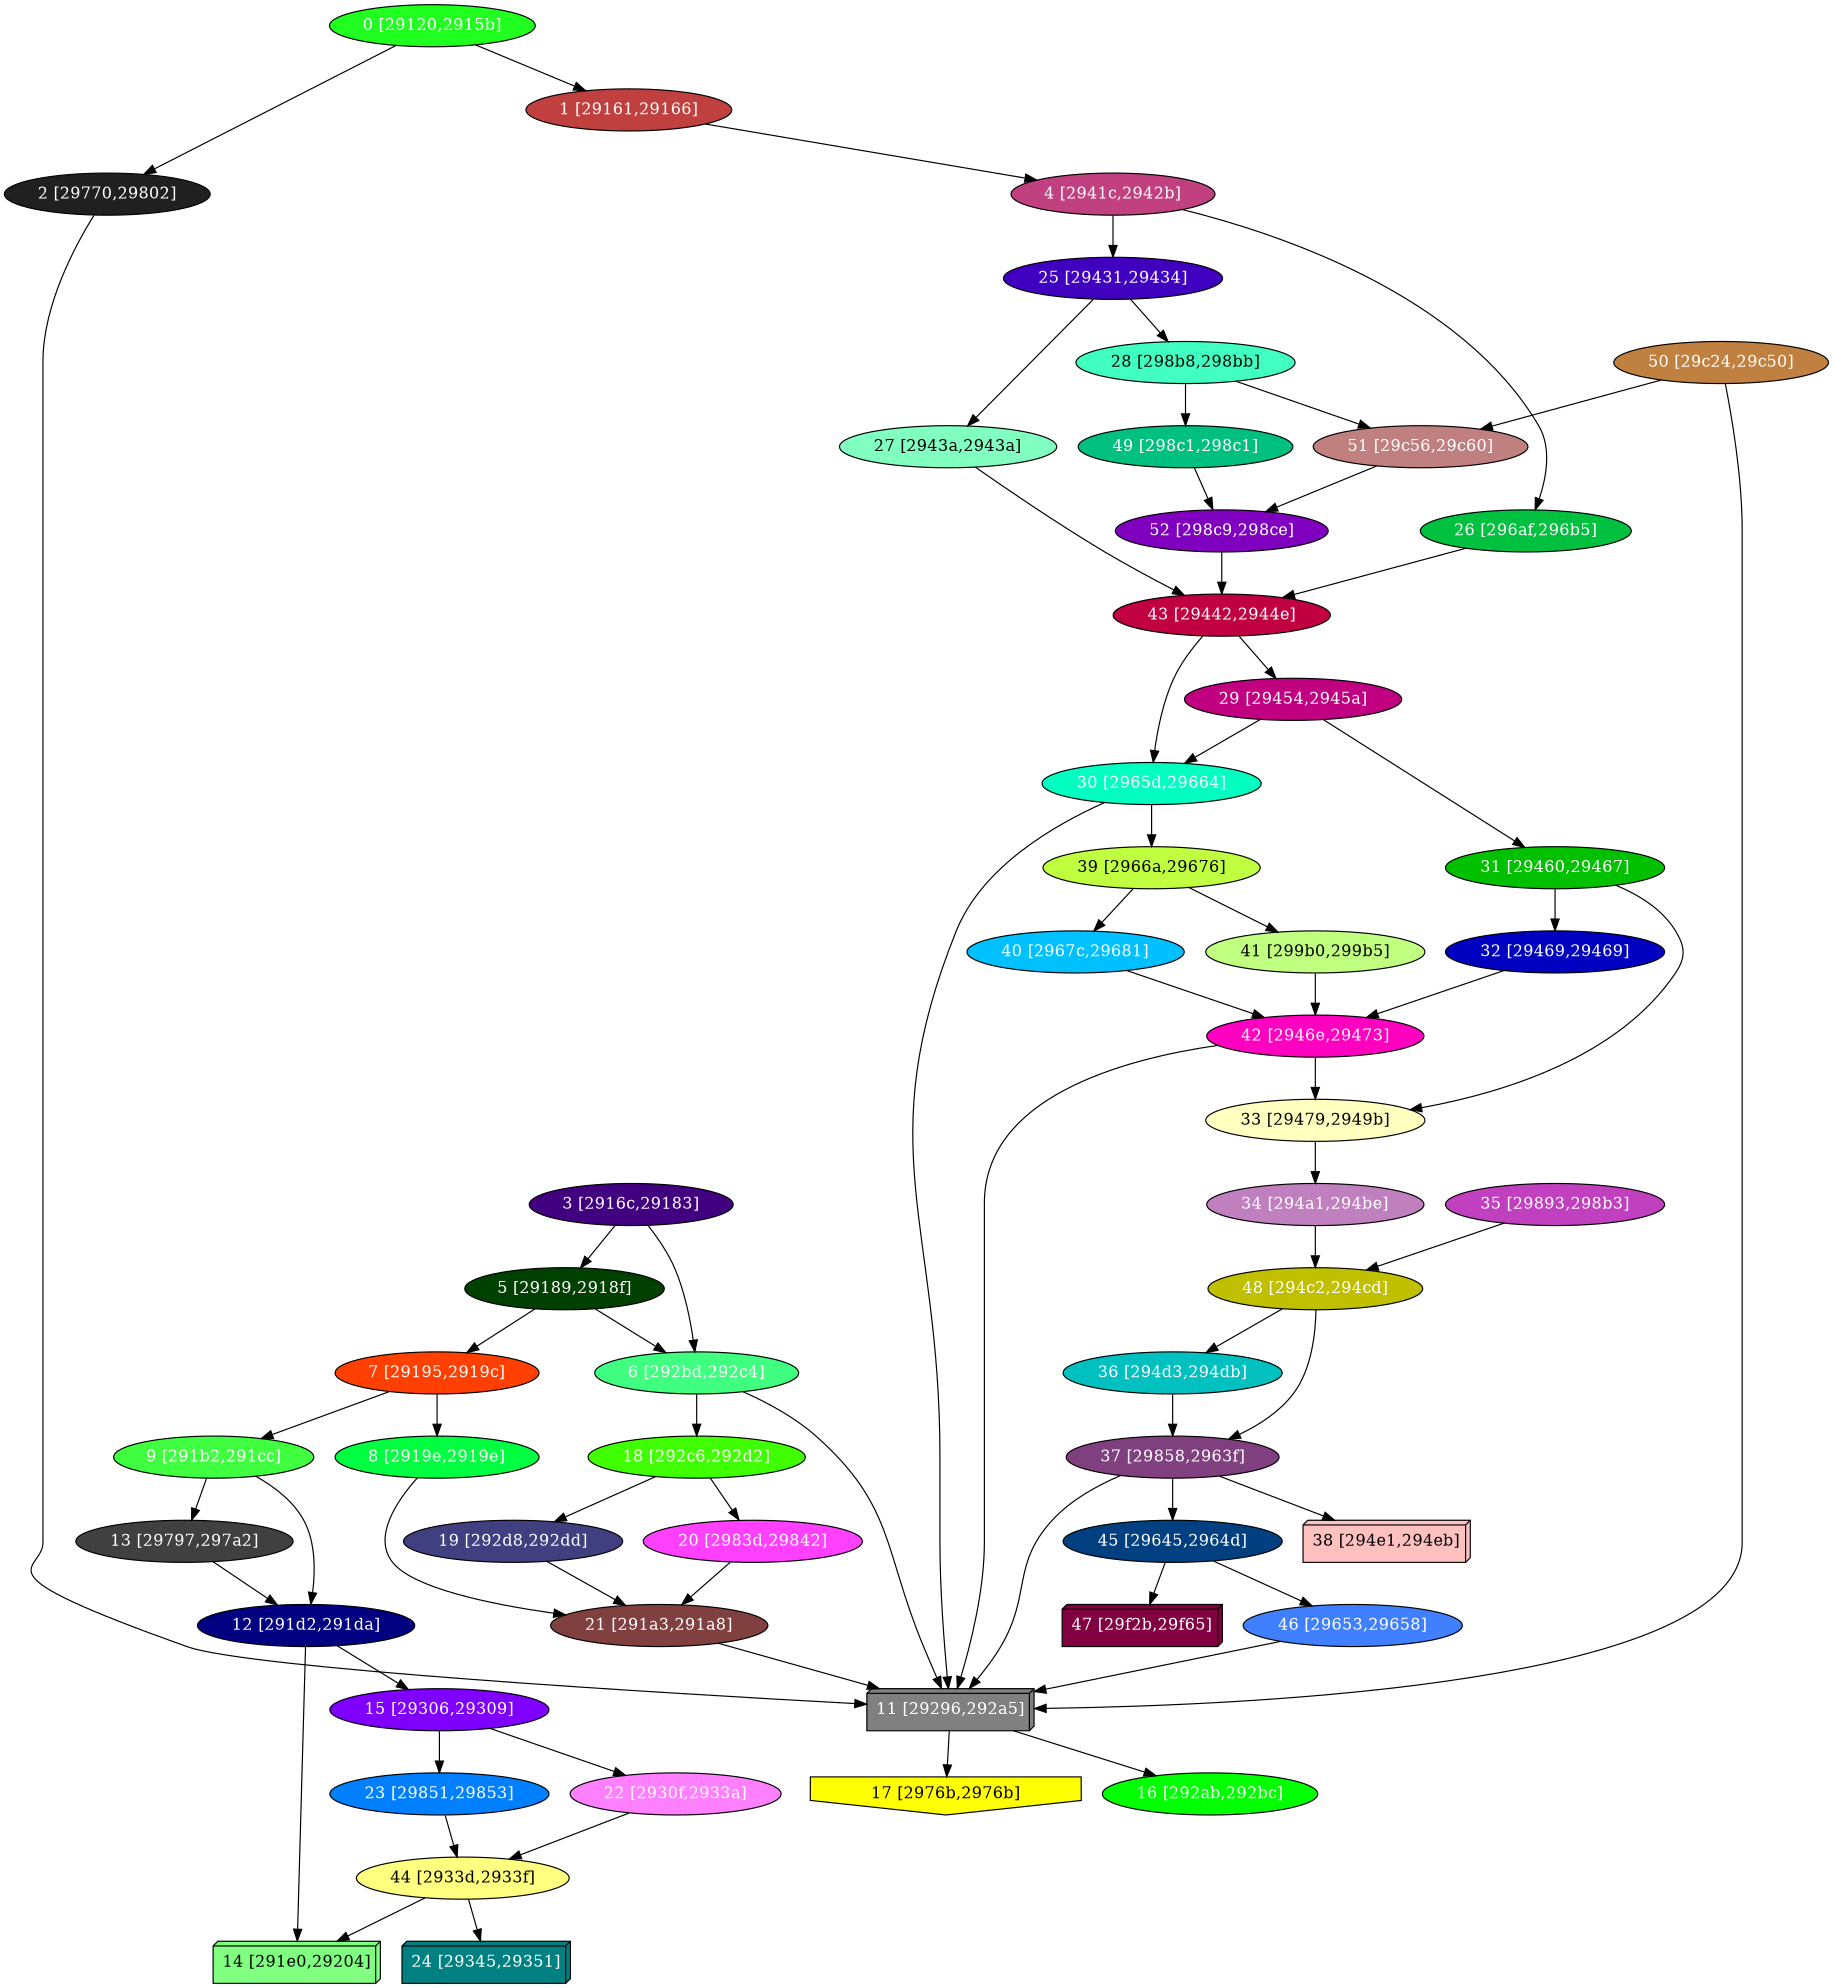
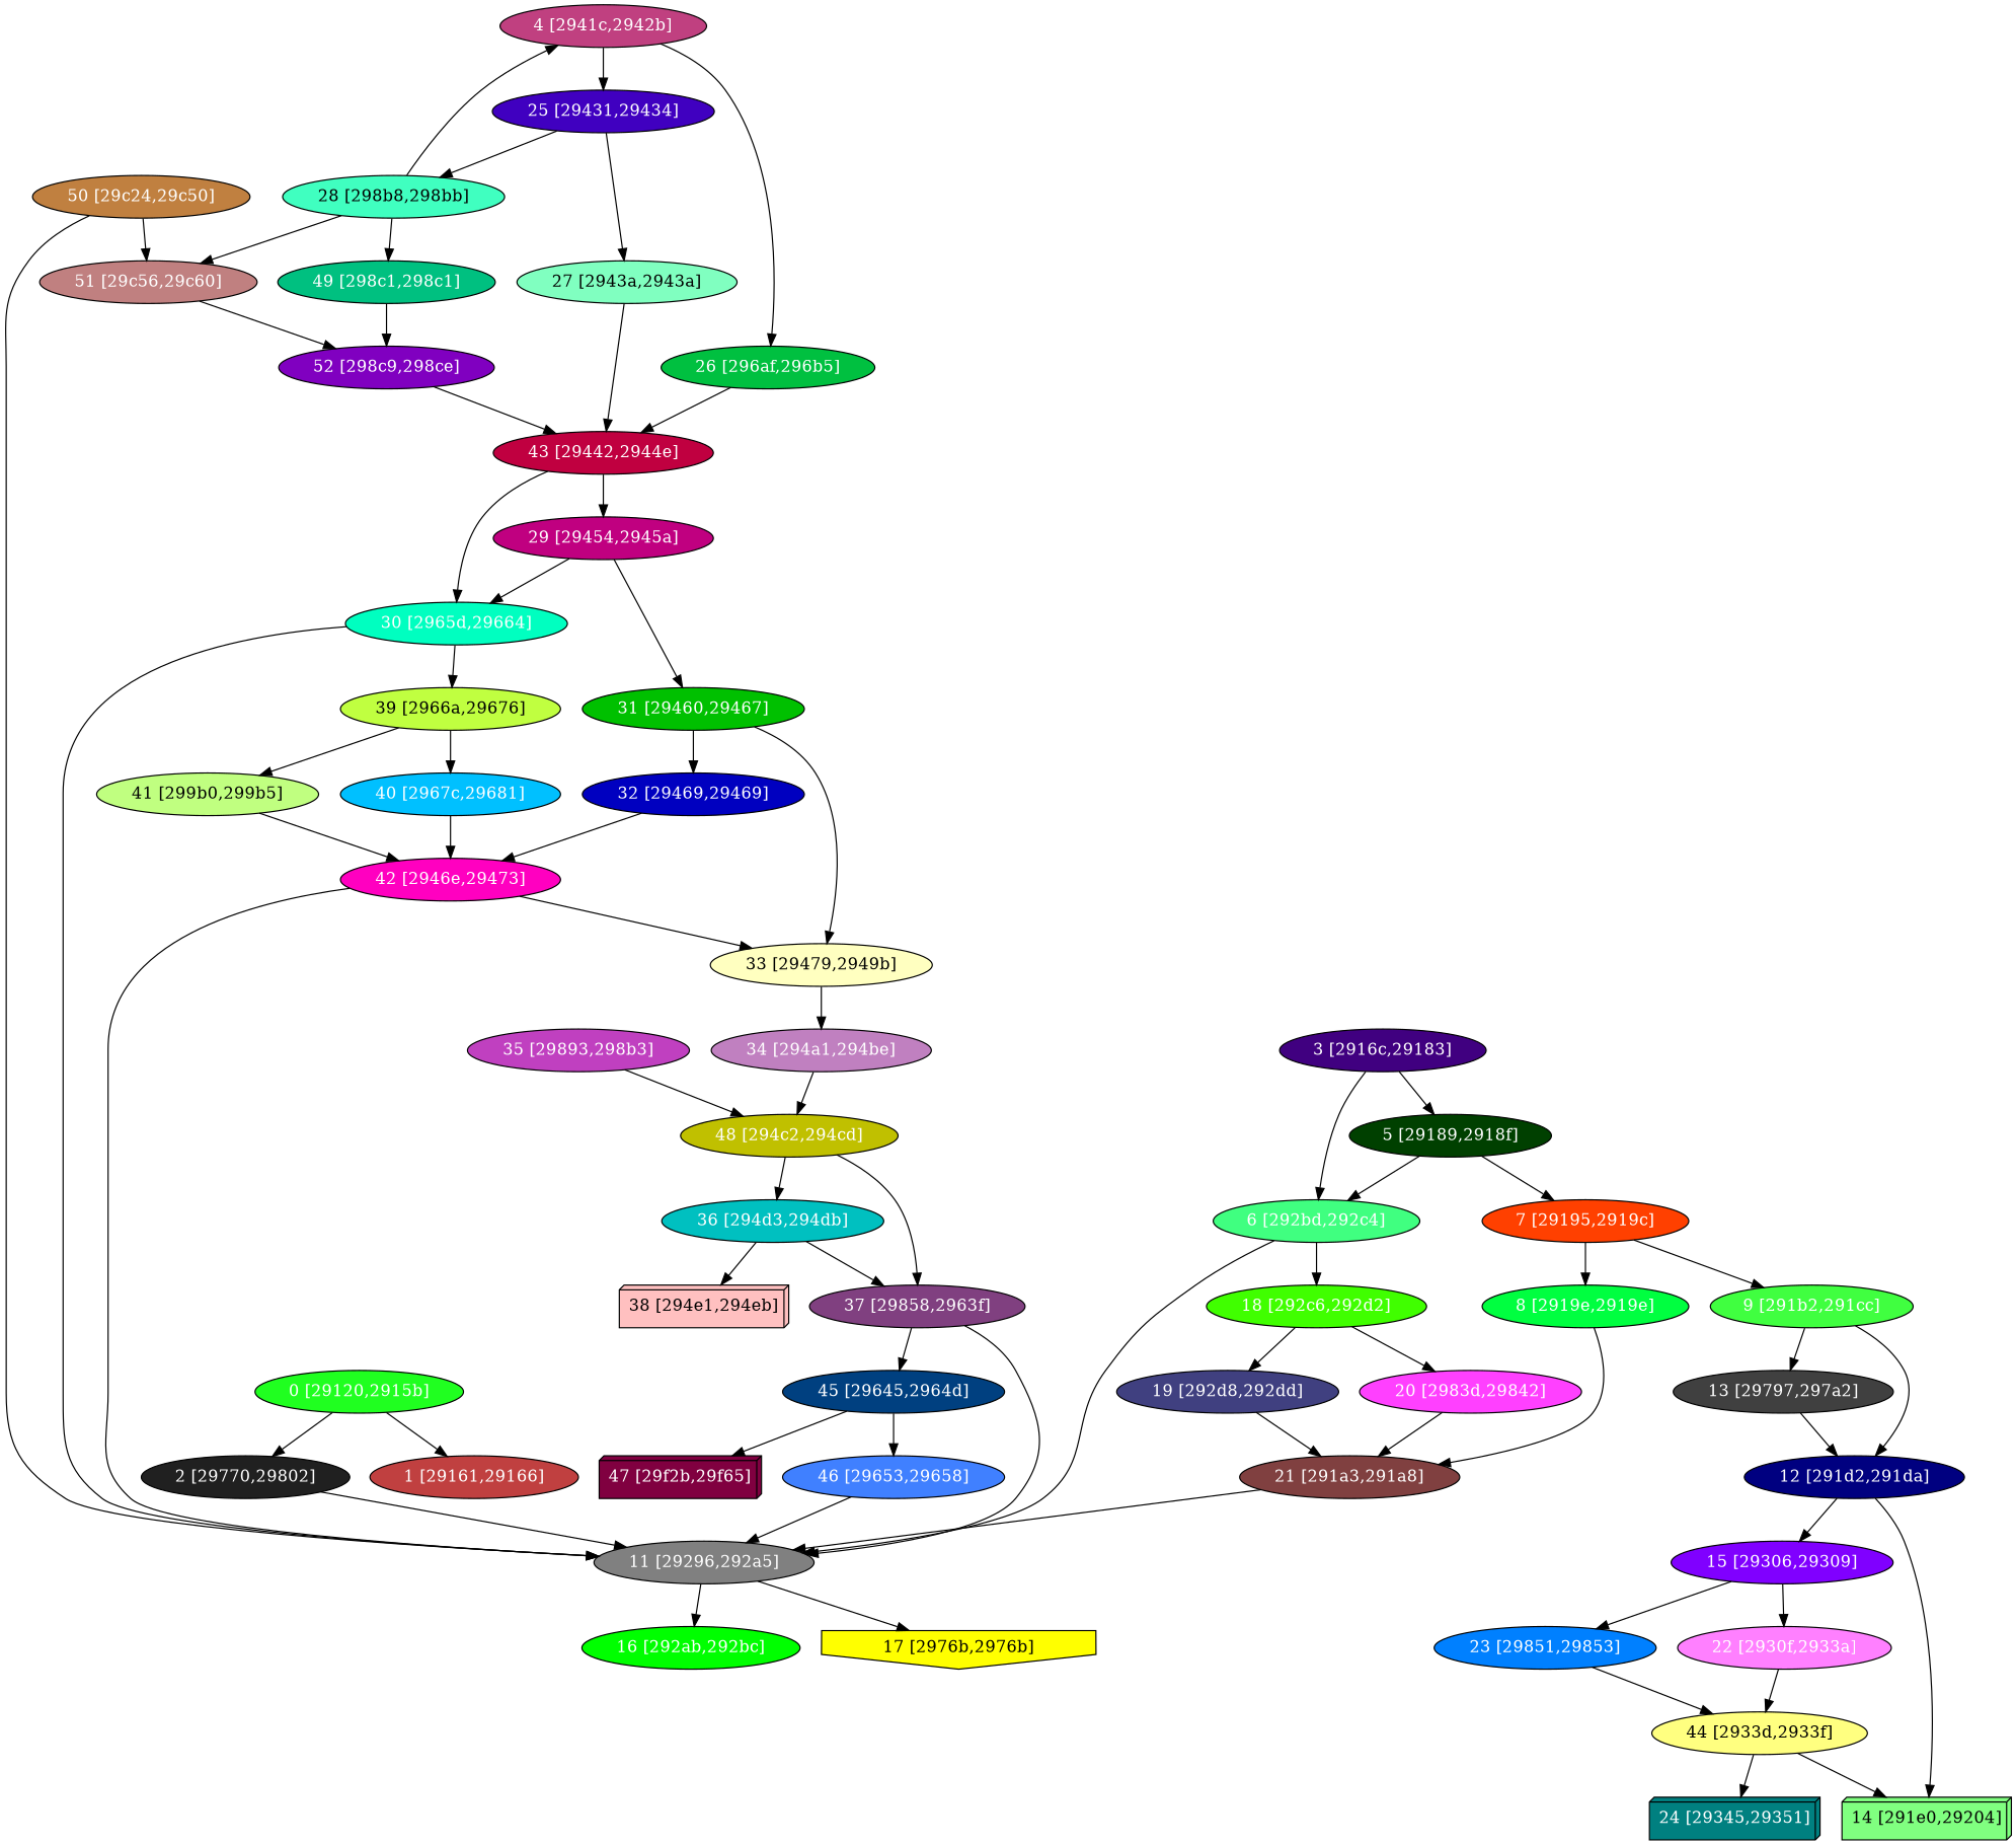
  digraph {
    node [fontcolor="#ffffff" shape=oval style=filled]
    n1 [fillcolor="#20FF20" label="0 [29120,2915b]"]
    n2 [fillcolor="#C04040" label="1 [29161,29166]"]
    n3 [fillcolor="#202020" label="2 [29770,29802]"]
    n4 [fillcolor="#C04080" label="4 [2941c,2942b]"]
-   n5 [fillcolor="#808080" label="11 [29296,292a5]" shape=box3d]
+   n5 [fillcolor="#808080" label="11 [29296,292a5]"]
    n6 [fillcolor="#400080" label="3 [2916c,29183]"]
    n7 [fillcolor="#004000" label="5 [29189,2918f]"]
    n8 [fillcolor="#40FF80" label="6 [292bd,292c4]"]
    n9 [fillcolor="#4000C0" label="25 [29431,29434]"]
    n10 [fillcolor="#00C040" label="26 [296af,296b5]"]
    n11 [fillcolor="#00FF00" label="16 [292ab,292bc]"]
    n12 [fillcolor="#FFFF00" fontcolor="#000000" label="17 [2976b,2976b]" shape=invhouse]
    n13 [fillcolor="#FF4000" label="7 [29195,2919c]"]
    n14 [fillcolor="#40FF00" label="18 [292c6,292d2]"]
    n15 [fillcolor="#80FFC0" fontcolor="#000000" label="27 [2943a,2943a]"]
    n16 [fillcolor="#40FFC0" fontcolor="#000000" label="28 [298b8,298bb]"]
    n17 [fillcolor="#C00040" label="43 [29442,2944e]"]
    n18 [fillcolor="#00FF40" label="8 [2919e,2919e]"]
    n19 [fillcolor="#40FF40" label="9 [291b2,291cc]"]
    n20 [fillcolor="#404080" label="19 [292d8,292dd]"]
    n21 [fillcolor="#FF40FF" label="20 [2983d,29842]"]
    n22 [fillcolor="#804040" label="21 [291a3,291a8]"]
    n23 [fillcolor="#000080" label="12 [291d2,291da]"]
    n24 [fillcolor="#404040" label="13 [29797,297a2]"]
    n25 [fillcolor="#80FF80" fontcolor="#000000" label="14 [291e0,29204]" shape=box3d]
    n26 [fillcolor="#8000FF" label="15 [29306,29309]"]
    n27 [fillcolor="#FF80FF" label="22 [2930f,2933a]"]
    n28 [fillcolor="#0080FF" label="23 [29851,29853]"]
    n29 [fillcolor="#FFFF80" fontcolor="#000000" label="44 [2933d,2933f]"]
    n30 [fillcolor="#008080" label="24 [29345,29351]" shape=box3d]
    n31 [fillcolor="#00C080" label="49 [298c1,298c1]"]
    n32 [fillcolor="#C08080" label="51 [29c56,29c60]"]
    n33 [fillcolor="#C00080" label="29 [29454,2945a]"]
    n34 [fillcolor="#00FFC0" label="30 [2965d,29664]"]
    n35 [fillcolor="#8000C0" label="52 [298c9,298ce]"]
    n36 [fillcolor="#C08040" label="50 [29c24,29c50]"]
    n37 [fillcolor="#00C000" label="31 [29460,29467]"]
    n38 [fillcolor="#C0FF40" fontcolor="#000000" label="39 [2966a,29676]"]
    n39 [fillcolor="#0000C0" label="32 [29469,29469]"]
    n40 [fillcolor="#FFFFC0" fontcolor="#000000" label="33 [29479,2949b]"]
    n41 [fillcolor="#00C0FF" label="40 [2967c,29681]"]
    n42 [fillcolor="#C0FF80" fontcolor="#000000" label="41 [299b0,299b5]"]
    n43 [fillcolor="#FF00C0" label="42 [2946e,29473]"]
    n44 [fillcolor="#C080C0" label="34 [294a1,294be]"]
    n45 [fillcolor="#C0C000" label="48 [294c2,294cd]"]
    n46 [fillcolor="#C040C0" label="35 [29893,298b3]"]
    n47 [fillcolor="#00C0C0" label="36 [294d3,294db]"]
    n48 [fillcolor="#804080" label="37 [29858,2963f]"]
    n49 [fillcolor="#FFC0C0" fontcolor="#000000" label="38 [294e1,294eb]" shape=box3d]
    n50 [fillcolor="#004080" label="45 [29645,2964d]"]
    n51 [fillcolor="#4080FF" label="46 [29653,29658]"]
    n52 [fillcolor="#800040" label="47 [29f2b,29f65]" shape=box3d]
    n1 -> n2
    n1 -> n3
-   n2 -> n4
+   n16 -> n4
    n3 -> n5
    n4 -> n9
    n4 -> n10
    n5 -> n11
    n5 -> n12
    n6 -> n7
    n6 -> n8
    n7 -> n8
    n7 -> n13
    n8 -> n5
    n8 -> n14
    n9 -> n15
    n9 -> n16
    n10 -> n17
    n13 -> n18
    n13 -> n19
    n14 -> n20
    n14 -> n21
    n15 -> n17
    n16 -> n31
    n16 -> n32
    n17 -> n33
    n17 -> n34
    n18 -> n22
    n19 -> n23
    n19 -> n24
    n20 -> n22
    n21 -> n22
    n22 -> n5
    n23 -> n25
    n23 -> n26
    n24 -> n23
    n26 -> n27
    n26 -> n28
    n27 -> n29
    n28 -> n29
    n29 -> n25
    n29 -> n30
    n31 -> n35
    n32 -> n35
    n33 -> n34
    n33 -> n37
    n34 -> n5
    n34 -> n38
    n35 -> n17
    n36 -> n5
    n36 -> n32
    n37 -> n39
    n37 -> n40
    n38 -> n41
    n38 -> n42
    n39 -> n43
    n40 -> n44
    n41 -> n43
    n42 -> n43
    n43 -> n5
    n43 -> n40
    n44 -> n45
    n45 -> n47
    n45 -> n48
    n46 -> n45
    n47 -> n48
-   n48 -> n49
+   n47 -> n49
    n48 -> n5
    n48 -> n50
    n50 -> n51
    n50 -> n52
    n51 -> n5
  }
